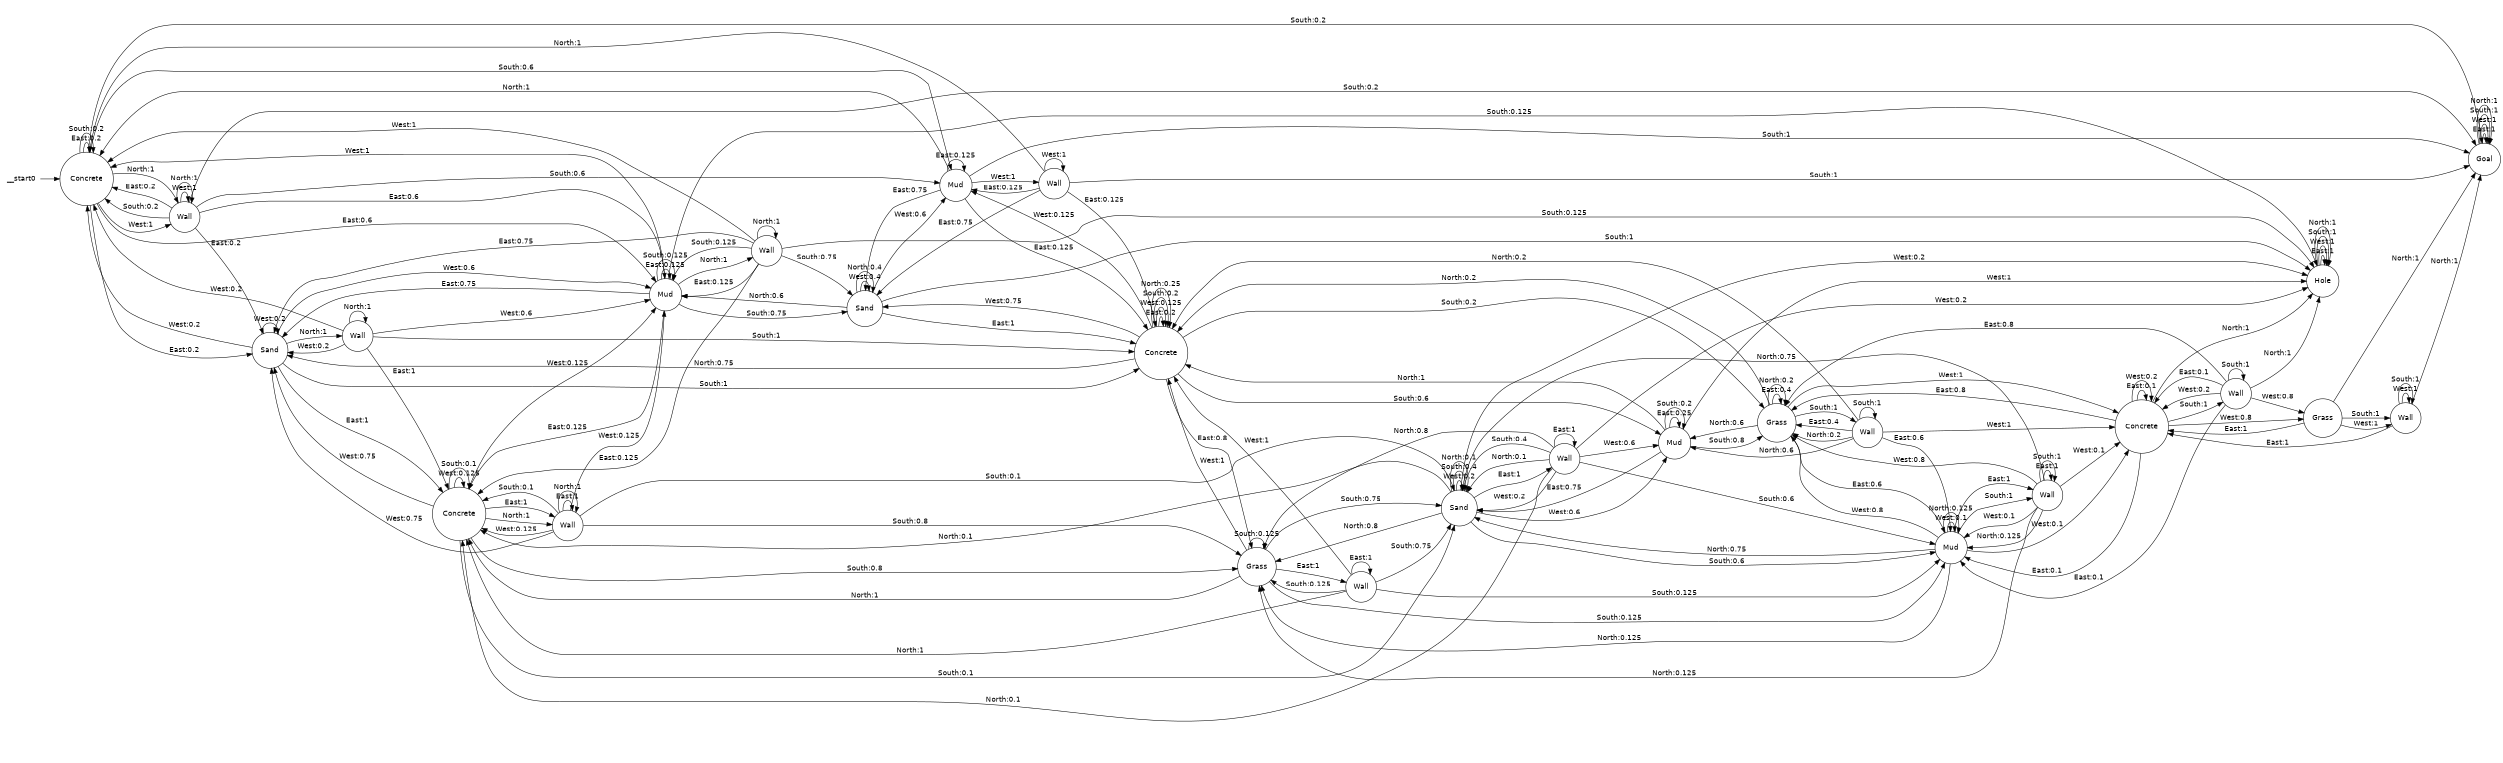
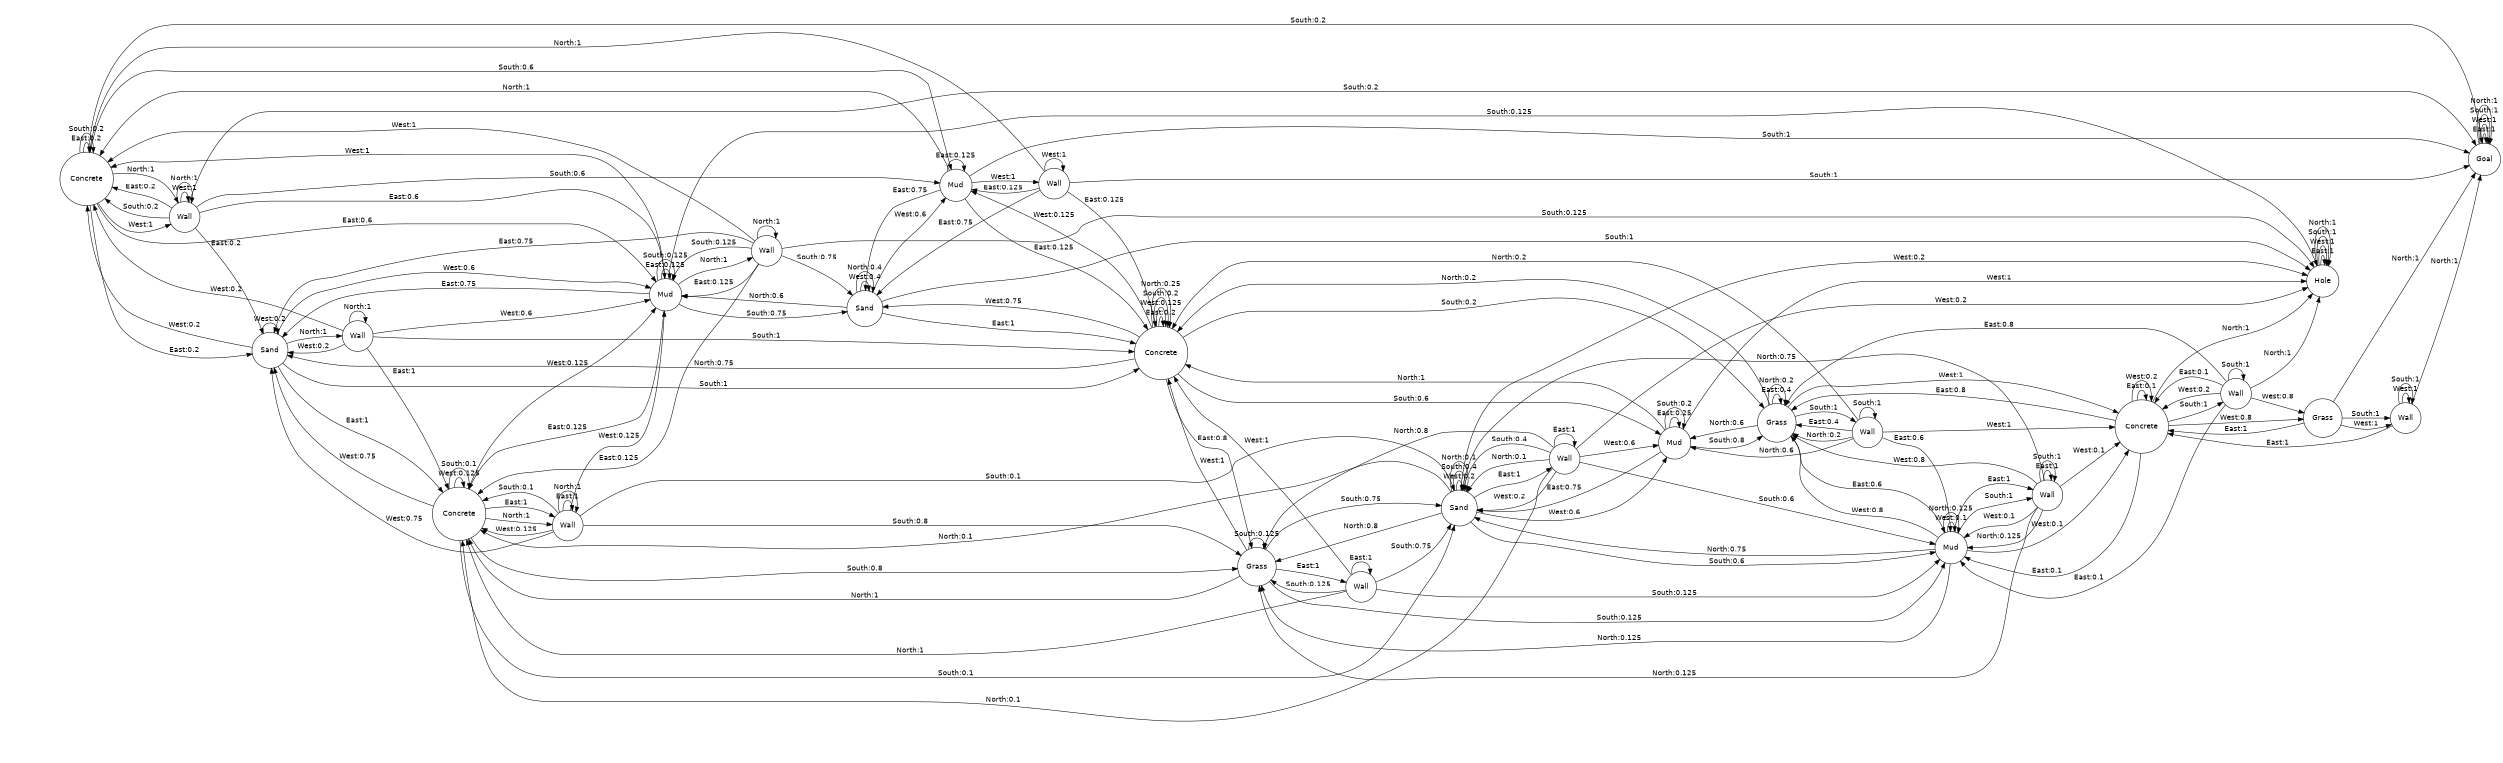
  digraph {
    rankdir=LR
    fontname="DejaVu Sans"
    node [shape=circle fontname="DejaVu Sans"]
    edge [fontname="DejaVu Sans"]
-   __start0 [shape=none]
    n2 [label=Concrete]
    n3 [label=Wall]
    n4 [label=Mud]
    n5 [label=Goal]
    n6 [label=Mud]
    n7 [label=Sand]
    n8 [label=Wall]
    n9 [label=Sand]
    n10 [label=Concrete]
    n11 [label=Wall]
    n12 [label=Concrete]
    n13 [label=Grass]
    n14 [label=Wall]
    n15 [label=Hole]
    n16 [label=Concrete]
    n17 [label=Wall]
    n18 [label=Grass]
    n19 [label=Mud]
    n20 [label=Wall]
    n21 [label=Mud]
    n22 [label=Grass]
    n23 [label=Sand]
    n24 [label=Wall]
    n25 [label=Wall]
    n26 [label=Wall]
    n27 [label=Wall]
    n28 [label=Wall]
-   __start0 -> n2
    n2 -> n2 [label="East:0.2"]
    n2 -> n2 [label="South:0.2"]
    n2 -> n3 [label="West:1"]
    n2 -> n3 [label="North:1"]
    n2 -> n4 [label="South:0.6"]
    n2 -> n5 [label="South:0.2"]
    n2 -> n6 [label="East:0.6"]
    n2 -> n7 [label="East:0.2"]
    n3 -> n2 [label="East:0.2"]
    n3 -> n2 [label="South:0.2"]
    n3 -> n3 [label="West:1"]
    n3 -> n3 [label="North:1"]
    n3 -> n4 [label="South:0.6"]
    n3 -> n5 [label="South:0.2"]
    n3 -> n6 [label="East:0.6"]
    n3 -> n7 [label="East:0.2"]
    n4 -> n2 [label="North:1"]
    n4 -> n4 [label="East:0.125"]
    n4 -> n5 [label="South:1"]
    n4 -> n8 [label="West:1"]
    n4 -> n9 [label="East:0.75"]
    n4 -> n10 [label="East:0.125"]
    n5 -> n5 [label="East:1"]
    n5 -> n5 [label="West:1"]
    n5 -> n5 [label="South:1"]
    n5 -> n5 [label="North:1"]
    n6 -> n2 [label="West:1"]
    n6 -> n6 [label="East:0.125"]
    n6 -> n6 [label="South:0.125"]
    n6 -> n7 [label="East:0.75"]
    n6 -> n9 [label="South:0.75"]
    n6 -> n14 [label="North:1"]
    n6 -> n15 [label="South:0.125"]
    n6 -> n16 [label="East:0.125"]
    n7 -> n2 [label="West:0.2"]
    n7 -> n6 [label="West:0.6"]
    n7 -> n7 [label="West:0.2"]
    n7 -> n10 [label="South:1"]
    n7 -> n16 [label="East:1"]
    n7 -> n20 [label="North:1"]
    n8 -> n2 [label="North:1"]
    n8 -> n4 [label="East:0.125"]
    n8 -> n5 [label="South:1"]
    n8 -> n8 [label="West:1"]
    n8 -> n9 [label="East:0.75"]
    n8 -> n10 [label="East:0.125"]
    n9 -> n4 [label="West:0.6"]
    n9 -> n6 [label="North:0.6"]
    n9 -> n9 [label="West:0.4"]
    n9 -> n9 [label="North:0.4"]
    n9 -> n10 [label="East:1"]
    n9 -> n15 [label="South:1"]
    n10 -> n4 [label="West:0.125"]
    n10 -> n7 [label="North:0.75"]
    n10 -> n9 [label="West:0.75"]
    n10 -> n10 [label="East:0.2"]
    n10 -> n10 [label="West:0.125"]
    n10 -> n10 [label="South:0.2"]
    n10 -> n10 [label="North:0.25"]
    n10 -> n18 [label="South:0.2"]
    n10 -> n21 [label="South:0.6"]
    n10 -> n22 [label="East:0.8"]
    n11 -> n5 [label="North:1"]
    n11 -> n11 [label="West:1"]
    n11 -> n11 [label="South:1"]
    n11 -> n12 [label="East:1"]
    n12 -> n12 [label="East:0.1"]
    n12 -> n12 [label="West:0.2"]
    n12 -> n13 [label="West:0.8"]
    n12 -> n15 [label="North:1"]
    n12 -> n17 [label="South:1"]
    n12 -> n18 [label="East:0.8"]
    n12 -> n19 [label="East:0.1"]
    n13 -> n5 [label="North:1"]
    n13 -> n11 [label="West:1"]
    n13 -> n11 [label="South:1"]
    n13 -> n12 [label="East:1"]
    n14 -> n2 [label="West:1"]
    n14 -> n6 [label="East:0.125"]
    n14 -> n6 [label="South:0.125"]
    n14 -> n7 [label="East:0.75"]
    n14 -> n9 [label="South:0.75"]
    n14 -> n14 [label="North:1"]
    n14 -> n15 [label="South:0.125"]
    n14 -> n16 [label="East:0.125"]
    n15 -> n15 [label="East:1"]
    n15 -> n15 [label="West:1"]
    n15 -> n15 [label="South:1"]
    n15 -> n15 [label="North:1"]
    n16 -> n6 [label="West:0.125"]
    n16 -> n7 [label="West:0.75"]
    n16 -> n16 [label="West:0.125"]
    n16 -> n16 [label="South:0.1"]
    n16 -> n22 [label="South:0.8"]
    n16 -> n23 [label="South:0.1"]
    n16 -> n25 [label="East:1"]
    n16 -> n25 [label="North:1"]
    n17 -> n12 [label="East:0.1"]
    n17 -> n12 [label="West:0.2"]
    n17 -> n13 [label="West:0.8"]
    n17 -> n15 [label="North:1"]
    n17 -> n17 [label="South:1"]
    n17 -> n18 [label="East:0.8"]
    n17 -> n19 [label="East:0.1"]
    n18 -> n10 [label="North:0.2"]
    n18 -> n12 [label="West:1"]
    n18 -> n18 [label="East:0.4"]
    n18 -> n18 [label="North:0.2"]
    n18 -> n19 [label="East:0.6"]
    n18 -> n21 [label="North:0.6"]
    n18 -> n24 [label="South:1"]
    n19 -> n12 [label="West:0.1"]
    n19 -> n18 [label="West:0.8"]
    n19 -> n19 [label="West:0.1"]
    n19 -> n19 [label="North:0.125"]
    n19 -> n22 [label="North:0.125"]
    n19 -> n23 [label="North:0.75"]
    n19 -> n28 [label="East:1"]
    n19 -> n28 [label="South:1"]
    n20 -> n2 [label="West:0.2"]
    n20 -> n6 [label="West:0.6"]
    n20 -> n7 [label="West:0.2"]
    n20 -> n10 [label="South:1"]
    n20 -> n16 [label="East:1"]
    n20 -> n20 [label="North:1"]
    n21 -> n10 [label="North:1"]
    n21 -> n15 [label="West:1"]
    n21 -> n18 [label="South:0.8"]
    n21 -> n21 [label="East:0.25"]
    n21 -> n21 [label="South:0.2"]
    n21 -> n23 [label="East:0.75"]
    n22 -> n10 [label="West:1"]
    n22 -> n16 [label="North:1"]
    n22 -> n19 [label="South:0.125"]
    n22 -> n22 [label="South:0.125"]
    n22 -> n23 [label="South:0.75"]
    n22 -> n26 [label="East:1"]
    n23 -> n15 [label="West:0.2"]
    n23 -> n16 [label="North:0.1"]
    n23 -> n19 [label="South:0.6"]
    n23 -> n21 [label="West:0.6"]
    n23 -> n22 [label="North:0.8"]
    n23 -> n23 [label="West:0.2"]
    n23 -> n23 [label="South:0.4"]
    n23 -> n23 [label="North:0.1"]
    n23 -> n27 [label="East:1"]
    n24 -> n10 [label="North:0.2"]
    n24 -> n12 [label="West:1"]
    n24 -> n18 [label="East:0.4"]
    n24 -> n18 [label="North:0.2"]
    n24 -> n19 [label="East:0.6"]
    n24 -> n21 [label="North:0.6"]
    n24 -> n24 [label="South:1"]
    n25 -> n6 [label="West:0.125"]
    n25 -> n7 [label="West:0.75"]
    n25 -> n16 [label="West:0.125"]
    n25 -> n16 [label="South:0.1"]
    n25 -> n22 [label="South:0.8"]
    n25 -> n23 [label="South:0.1"]
    n25 -> n25 [label="East:1"]
    n25 -> n25 [label="North:1"]
    n26 -> n10 [label="West:1"]
    n26 -> n16 [label="North:1"]
    n26 -> n19 [label="South:0.125"]
    n26 -> n22 [label="South:0.125"]
    n26 -> n23 [label="South:0.75"]
    n26 -> n26 [label="East:1"]
    n27 -> n15 [label="West:0.2"]
    n27 -> n16 [label="North:0.1"]
    n27 -> n19 [label="South:0.6"]
    n27 -> n21 [label="West:0.6"]
    n27 -> n22 [label="North:0.8"]
    n27 -> n23 [label="West:0.2"]
    n27 -> n23 [label="South:0.4"]
    n27 -> n23 [label="North:0.1"]
    n27 -> n27 [label="East:1"]
    n28 -> n12 [label="West:0.1"]
    n28 -> n18 [label="West:0.8"]
    n28 -> n19 [label="West:0.1"]
    n28 -> n19 [label="North:0.125"]
    n28 -> n22 [label="North:0.125"]
    n28 -> n23 [label="North:0.75"]
    n28 -> n28 [label="East:1"]
    n28 -> n28 [label="South:1"]
  }
